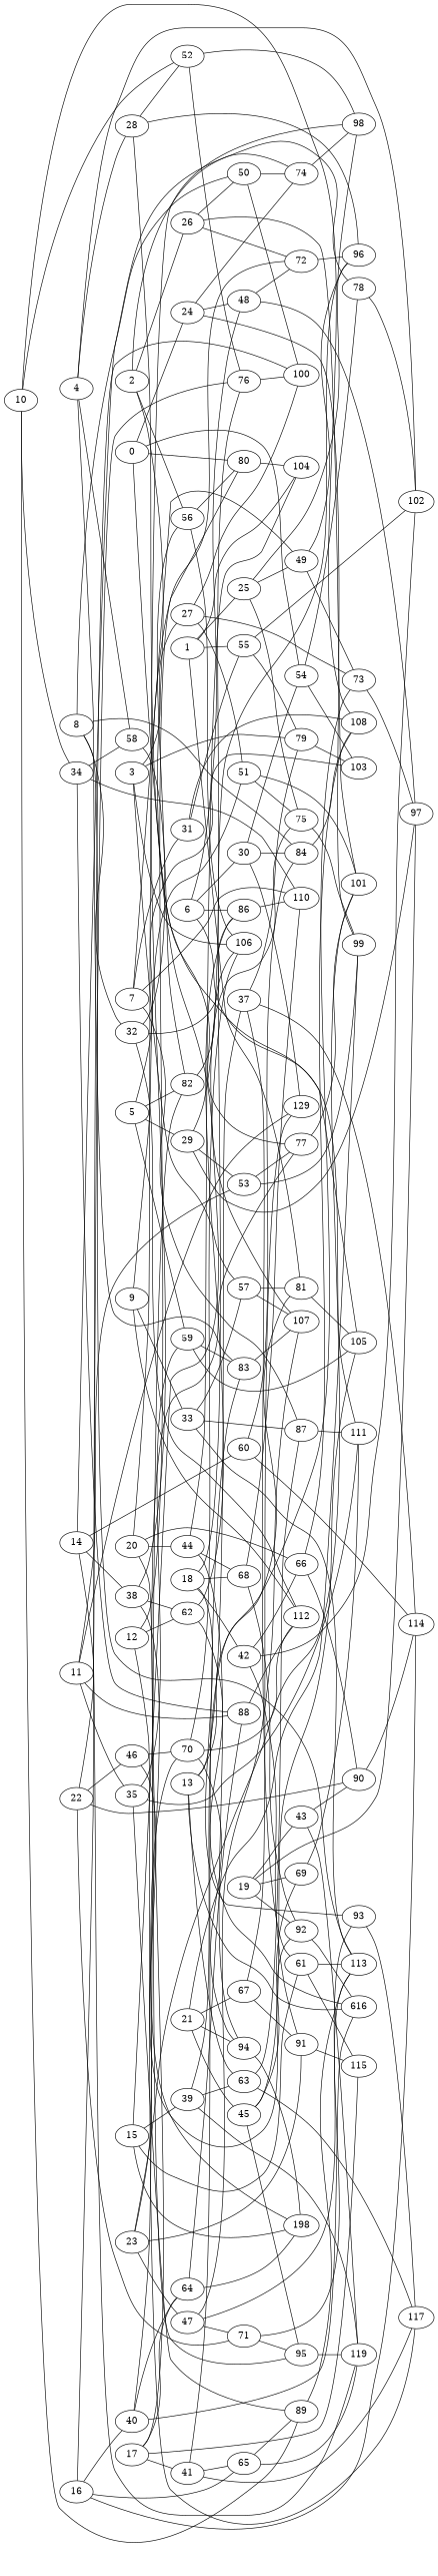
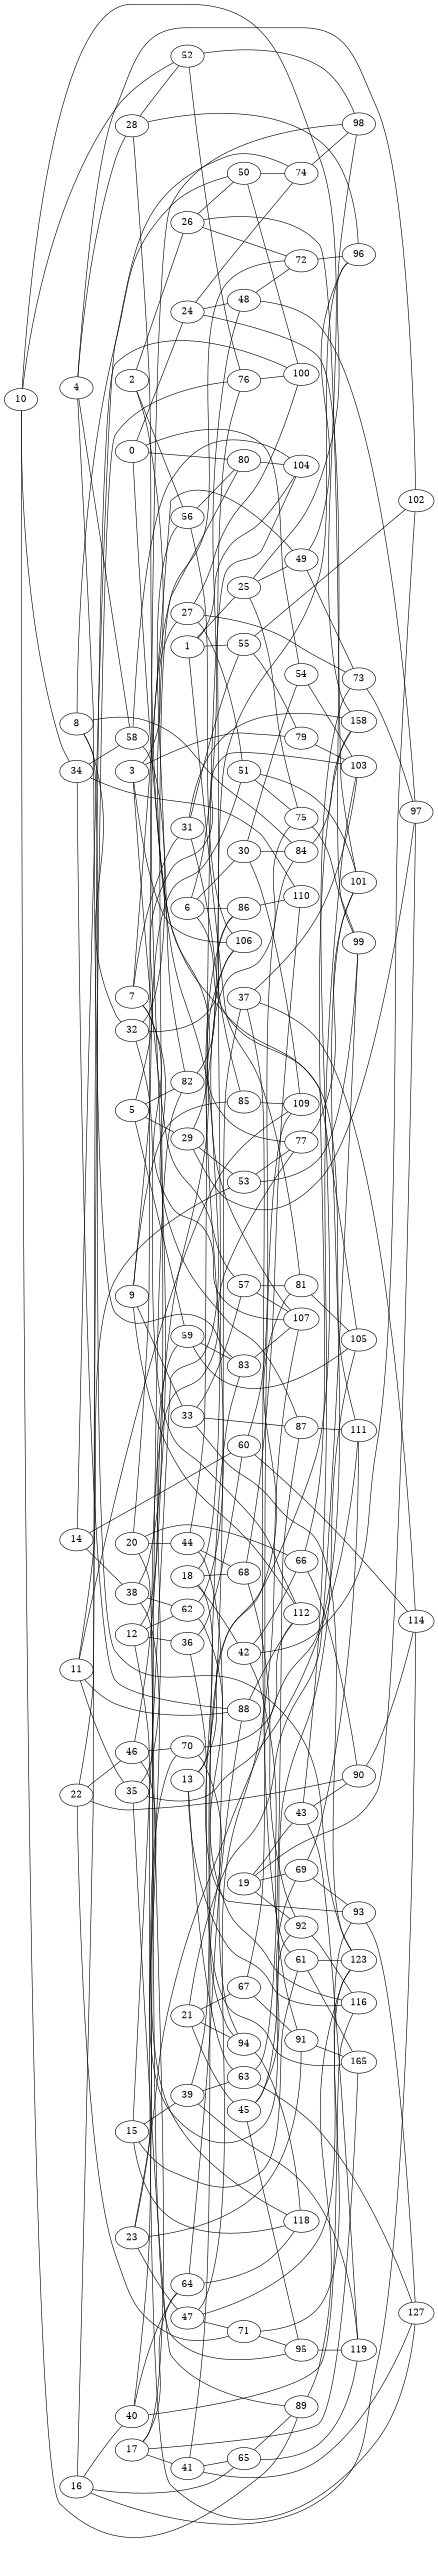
  graph {
    rankdir=LR
    0
    24
    54
    80
    105
    48
    74
    99
-   78
    103
    104
    1
    25
    55
    81
    49
    75
    98
    79
    102
    2
    26
    56
    107
    50
    72
    101
    106
    3
    27
    57
    51
    73
    100
    4
    28
    58
    83
    52
    77
    96
    82
    5
    29
    59
    53
    76
    97
    6
    30
    86
    111
    84
-   109 [label=129]
+   109
    110
    7
    31
    87
-   108
+   85
+   108 [label=158]
    8
    32
-   113
+   113 [label=123]
    112
    9
    33
    10
    34
    89
    88
    11
    35
    12
+   36
    62
-   117
+   117 [label=127]
    60
-   115
-   116 [label=616]
+   115 [label=165]
+   116
    13
    37
    63
    61
    114
    14
    38
    119
-   118 [label=198]
+   118
    15
    39
    16
    40
    65
    64
    17
    41
    18
    42
    68
    93
    66
    91
    92
    19
    43
    69
    90
    20
    44
    95
    94
    21
    45
    67
    22
    46
    71
    70
    23
    47
    0 -- 24
    0 -- 54
    0 -- 80
    0 -- 105
    24 -- 48
    24 -- 74
    24 -- 99
-   54 -- 78
    54 -- 103
    80 -- 104
    48 -- 72
    48 -- 97
    74 -- 98
-   78 -- 102
    1 -- 104
    1 -- 25
    1 -- 55
    1 -- 81
    25 -- 49
    25 -- 75
    25 -- 98
    55 -- 79
    55 -- 102
    81 -- 105
    49 -- 73
    49 -- 96
    75 -- 99
    79 -- 103
-   2 -- 78
    2 -- 26
    2 -- 56
    2 -- 107
    26 -- 50
    26 -- 72
    26 -- 101
    56 -- 80
    56 -- 106
    50 -- 74
    50 -- 100
    72 -- 96
    3 -- 79
    3 -- 106
    3 -- 27
    3 -- 57
    27 -- 51
    27 -- 73
    27 -- 100
    57 -- 81
    57 -- 107
    51 -- 75
    51 -- 101
    73 -- 97
    4 -- 102
    4 -- 28
    4 -- 58
    4 -- 83
    28 -- 52
    28 -- 77
    28 -- 96
+   58 -- 104
    58 -- 82
    83 -- 107
    52 -- 98
    52 -- 76
    77 -- 101
    82 -- 106
    5 -- 103
    5 -- 82
    5 -- 29
    5 -- 59
    29 -- 53
    29 -- 76
    29 -- 97
    59 -- 105
    59 -- 83
    53 -- 99
    53 -- 77
    76 -- 100
    6 -- 48
    6 -- 30
    6 -- 86
    6 -- 111
    30 -- 54
    30 -- 84
    30 -- 109
    86 -- 110
    84 -- 108
    7 -- 49
-   7 -- 110
+   7 -- 107
    7 -- 31
    7 -- 87
    31 -- 55
+   31 -- 85
    31 -- 108
    87 -- 111
+   85 -- 109
    8 -- 50
    8 -- 84
    8 -- 32
    8 -- 113
    32 -- 56
    32 -- 86
    32 -- 112
    9 -- 51
+   9 -- 85
    9 -- 112
    9 -- 33
    33 -- 57
    33 -- 87
    33 -- 113
    10 -- 52
    10 -- 108
    10 -- 34
    10 -- 89
    34 -- 58
    34 -- 110
    34 -- 88
    89 -- 113
    88 -- 112
    11 -- 53
    11 -- 109
    11 -- 88
    11 -- 35
    35 -- 59
    35 -- 111
    35 -- 89
    12 -- 72
+   12 -- 36
    12 -- 62
    12 -- 117
+   36 -- 60
+   36 -- 115
    62 -- 86
    62 -- 116
    60 -- 84
    60 -- 114
    13 -- 73
    13 -- 116
    13 -- 37
    13 -- 63
-   37 -- 79
+   37 -- 103
    37 -- 61
    37 -- 114
    63 -- 87
    63 -- 117
    61 -- 113
    61 -- 115
    14 -- 74
    14 -- 60
    14 -- 38
-   14 -- 119
    38 -- 80
    38 -- 62
    38 -- 118
    15 -- 75
    15 -- 61
    15 -- 118
    15 -- 39
    39 -- 81
    39 -- 63
    39 -- 119
    16 -- 76
    16 -- 114
    16 -- 40
    16 -- 65
    40 -- 82
    40 -- 116
    40 -- 64
    65 -- 89
    65 -- 119
    64 -- 88
    64 -- 118
    17 -- 77
    17 -- 115
    17 -- 64
    17 -- 41
    41 -- 83
    41 -- 117
    41 -- 65
    18 -- 96
    18 -- 42
    18 -- 68
    18 -- 93
    42 -- 102
    42 -- 66
    42 -- 91
    68 -- 110
    68 -- 92
    93 -- 117
    66 -- 108
    66 -- 90
    91 -- 115
    92 -- 116
    19 -- 97
    19 -- 92
    19 -- 43
    19 -- 69
+   43 -- 103
    43 -- 119
    43 -- 90
    69 -- 111
+   69 -- 93
    90 -- 114
    20 -- 98
    20 -- 66
    20 -- 44
    20 -- 95
    44 -- 104
    44 -- 68
    44 -- 94
    95 -- 119
    94 -- 118
    21 -- 99
    21 -- 94
    21 -- 45
    21 -- 67
    45 -- 105
    45 -- 69
    45 -- 95
    67 -- 109
    67 -- 91
    22 -- 100
    22 -- 90
    22 -- 46
    22 -- 71
-   70 -- 106
+   46 -- 106
    46 -- 92
    46 -- 70
    71 -- 113
    71 -- 95
    70 -- 112
    70 -- 94
    23 -- 101
    23 -- 91
    23 -- 70
    23 -- 47
    47 -- 107
    47 -- 93
    47 -- 71
  }
